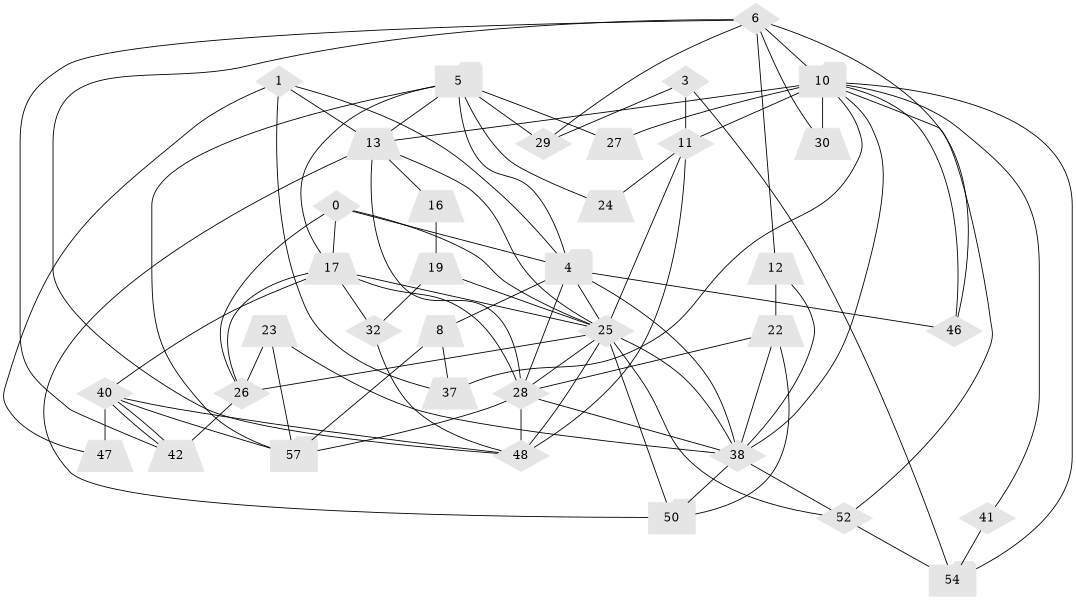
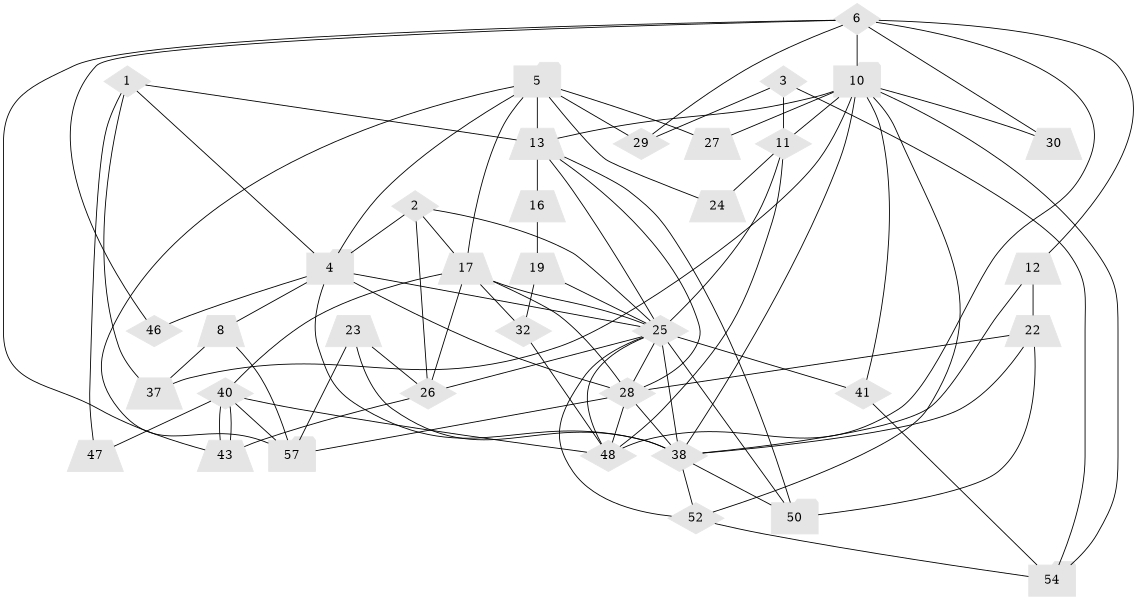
  graph {
    fontname="DejaVu Serif"
    node [color=gray90 fontname="DejaVu Serif" shape=diamond style=filled]
    edge [fontname="DejaVu Serif"]
    4 [shape=folder super="+20"]
    25 [super="+58+51"]
    8 [shape=trapezium]
    28 [super="+31"]
    38 [super="+44"]
    46
    1
    13 [shape=trapezium super="+39"]
    37 [shape=trapezium]
    47 [shape=trapezium]
    16 [shape=trapezium]
    50 [shape=folder]
-   2 [super="+7" label=0]
+   2 [super="+7"]
    17 [shape=trapezium super="+45"]
    26 [super="+53"]
    32
    40
    41
    48
    52
-   42 [shape=trapezium]
+   42 [shape=trapezium label=43]
    11 [super="+56"]
    24 [shape=trapezium]
    3
    29
    54 [shape=folder]
    57 [shape=folder]
    5 [shape=folder super="+21"]
    27 [shape=trapezium]
    6 [super="+9+18"]
    10 [shape=folder super="+43+14+15"]
    12 [shape=trapezium]
    30 [shape=trapezium]
    22 [shape=trapezium]
    19 [shape=trapezium]
    23 [shape=trapezium super="+34"]
    4 -- 25
    4 -- 8
    4 -- 28
    4 -- 38
    4 -- 46
    25 -- 28
    25 -- 38
    25 -- 50
    25 -- 26
+   25 -- 41
    25 -- 48
    25 -- 52
    8 -- 37
    8 -- 57
    28 -- 38
    28 -- 48 [weight=2]
    28 -- 57
    38 -- 50
    38 -- 52
    1 -- 4
    1 -- 13
    1 -- 37
    1 -- 47
    13 -- 25
    13 -- 28 [weight=2]
    13 -- 16
    13 -- 50
    16 -- 19
    2 -- 4
    2 -- 25
    2 -- 17
    2 -- 26
    17 -- 25
    17 -- 28 [weight=2]
    17 -- 26
    17 -- 32 [weight=2]
    17 -- 40
    26 -- 42
    32 -- 48
    40 -- 47
    40 -- 48
    40 -- 42
    40 -- 42
    40 -- 57
    41 -- 54
    52 -- 54
    11 -- 25
    11 -- 48
    11 -- 24
    3 -- 11
    3 -- 29
    3 -- 54
    5 -- 4
    5 -- 13
    5 -- 17
    5 -- 24
    5 -- 29
    5 -- 57
    5 -- 27
    6 -- 46
    6 -- 48
    6 -- 42
    6 -- 29
    6 -- 10 [weight=2]
    6 -- 12
    6 -- 30
    10 -- 38
-   10 -- 46
    10 -- 13
    10 -- 37
    10 -- 41
    10 -- 52
    10 -- 11
    10 -- 54
    10 -- 27 [weight=2]
    10 -- 30
    12 -- 38
    12 -- 22
    22 -- 28
    22 -- 38
    22 -- 50
    19 -- 25
    19 -- 32
    23 -- 38
    23 -- 26
    23 -- 57
  }
